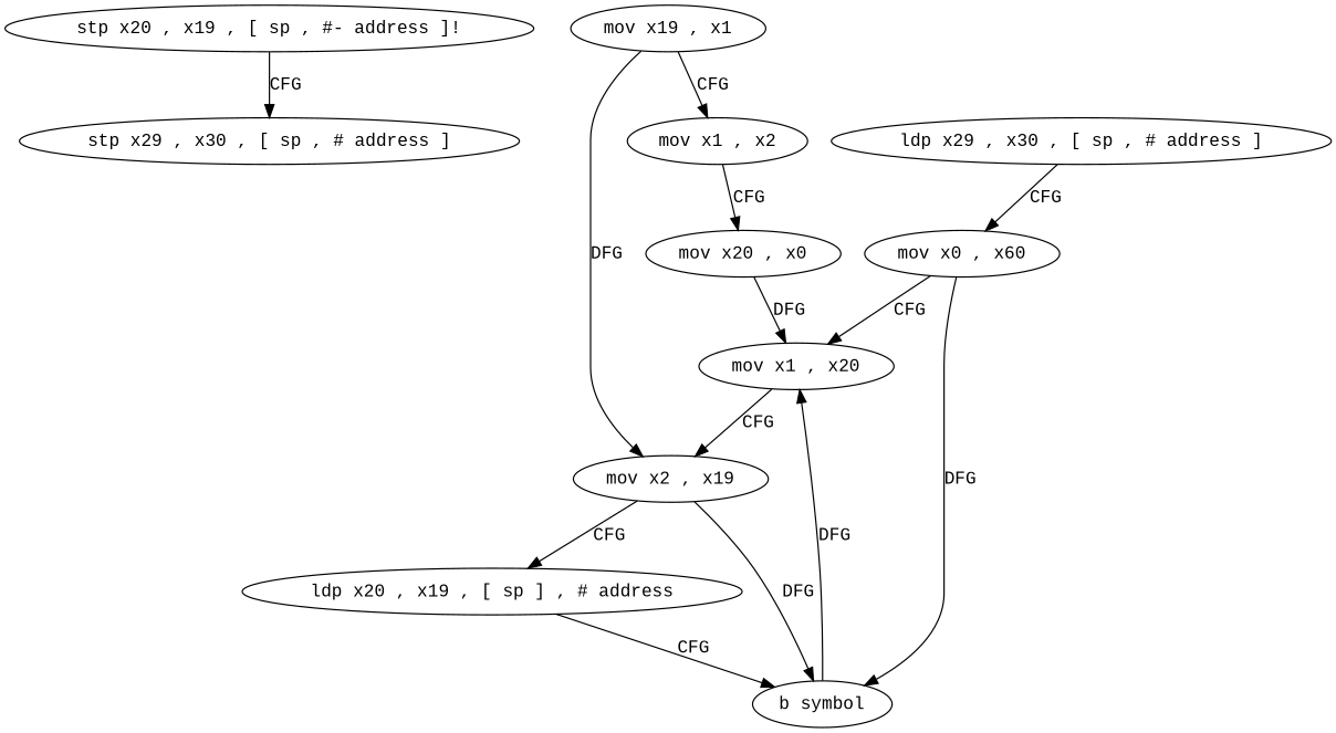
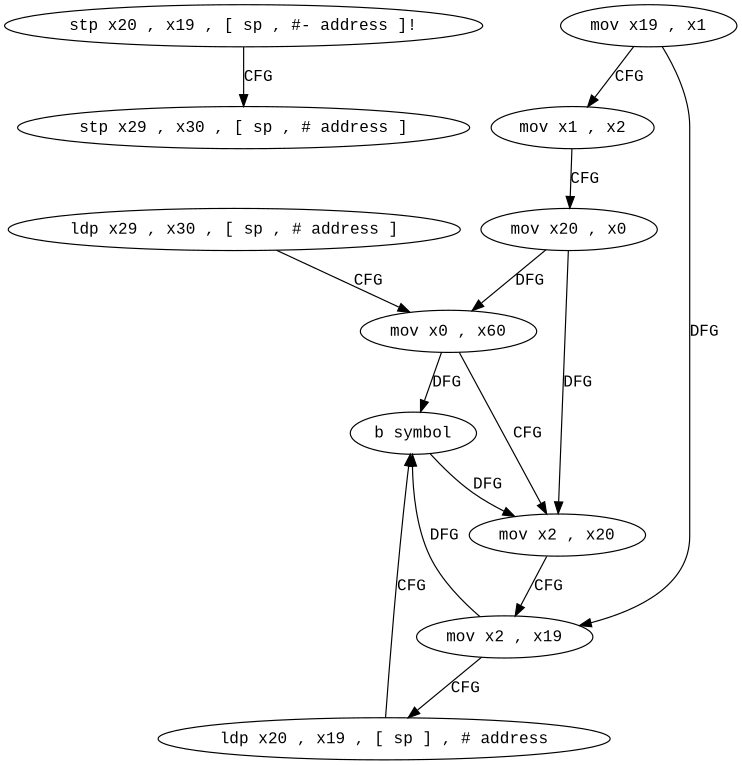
  digraph {
    fontname="Liberation Mono"
    node [fontname="Liberation Mono"]
    edge [fontname="Liberation Mono"]
    n1 [label="stp x20 , x19 , [ sp , #- address ]!"]
    n2 [label="stp x29 , x30 , [ sp , # address ]"]
    n3 [label="mov x19 , x1"]
    n4 [label="mov x1 , x2"]
    n5 [label="mov x2 , x19"]
    n6 [label="mov x20 , x0"]
    n7 [label="b symbol"]
    n8 [label="ldp x20 , x19 , [ sp ] , # address"]
    n9 [label="mov x0 , x60"]
-   n10 [label="mov x1 , x20"]
+   n10 [label="mov x2 , x20"]
    n11 [label="ldp x29 , x30 , [ sp , # address ]"]
    n1 -> n2 [label=CFG]
    n3 -> n4 [label=CFG]
    n3 -> n5 [label=DFG]
    n4 -> n6 [label=CFG]
    n5 -> n7 [label=DFG]
    n5 -> n8 [label=CFG]
+   n6 -> n9 [label=DFG]
    n6 -> n10 [label=DFG]
    n7 -> n10 [label=DFG]
    n8 -> n7 [label=CFG]
    n9 -> n7 [label=DFG]
    n9 -> n10 [label=CFG]
    n10 -> n5 [label=CFG]
    n11 -> n9 [label=CFG]
  }
